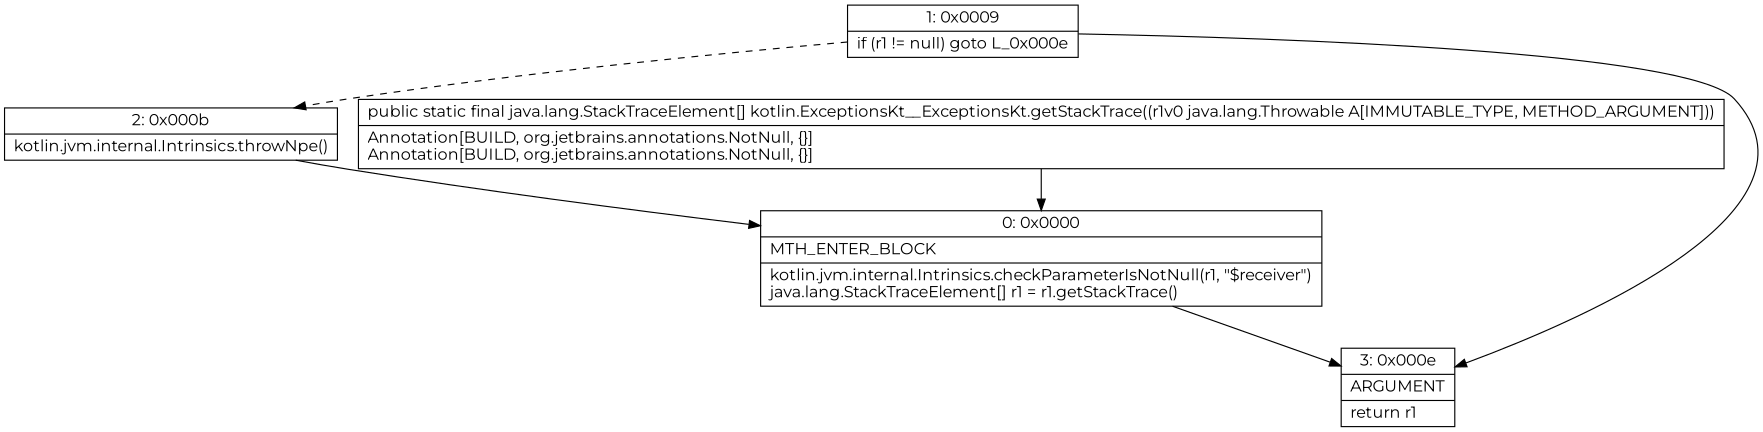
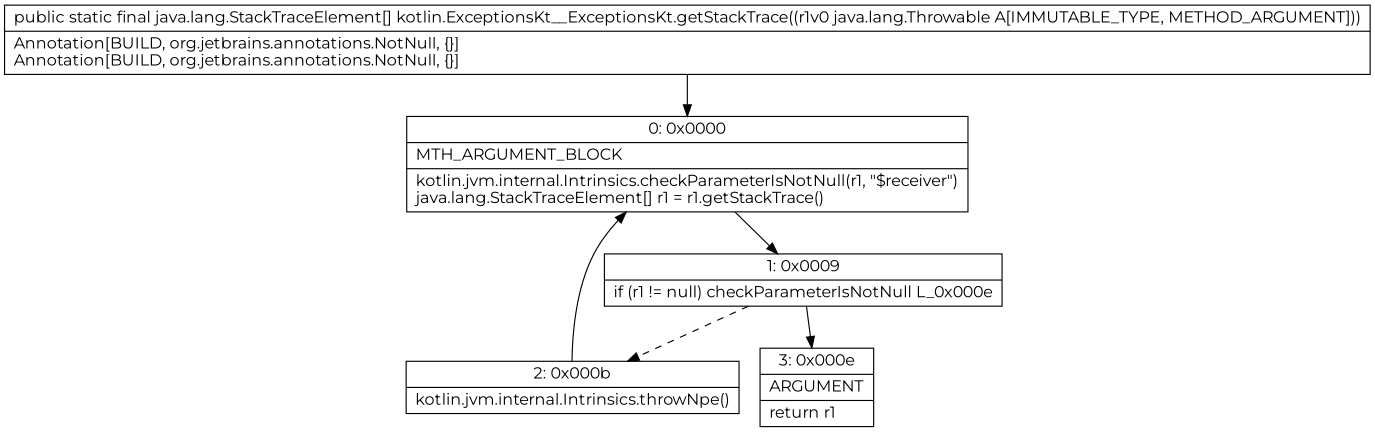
  digraph {
    fontname=Montserrat
    node [fontname=Montserrat shape=record]
    edge [fontname=Montserrat]
-   n1 [label="{0\:\ 0x0000|MTH_ENTER_BLOCK\l|kotlin.jvm.internal.Intrinsics.checkParameterIsNotNull(r1, \"$receiver\")\ljava.lang.StackTraceElement[] r1 = r1.getStackTrace()\l}"]
-   n2 [label="{1\:\ 0x0009|if (r1 != null) goto L_0x000e\l}"]
+   n1 [label="{0\:\ 0x0000|MTH_ARGUMENT_BLOCK\l|kotlin.jvm.internal.Intrinsics.checkParameterIsNotNull(r1, \"$receiver\")\ljava.lang.StackTraceElement[] r1 = r1.getStackTrace()\l}"]
+   n2 [label="{1\:\ 0x0009|if (r1 != null) checkParameterIsNotNull L_0x000e\l}"]
    n3 [label="{2\:\ 0x000b|kotlin.jvm.internal.Intrinsics.throwNpe()\l}"]
    n4 [label="{3\:\ 0x000e|ARGUMENT\l|return r1\l}"]
    n5 [label="{public static final java.lang.StackTraceElement[] kotlin.ExceptionsKt__ExceptionsKt.getStackTrace((r1v0 java.lang.Throwable A[IMMUTABLE_TYPE, METHOD_ARGUMENT]))  | Annotation[BUILD, org.jetbrains.annotations.NotNull, \{\}]\lAnnotation[BUILD, org.jetbrains.annotations.NotNull, \{\}]\l}"]
-   n1 -> n4
+   n1 -> n2
    n2 -> n3 [style=dashed]
    n2 -> n4
    n3 -> n1
    n5 -> n1
  }
